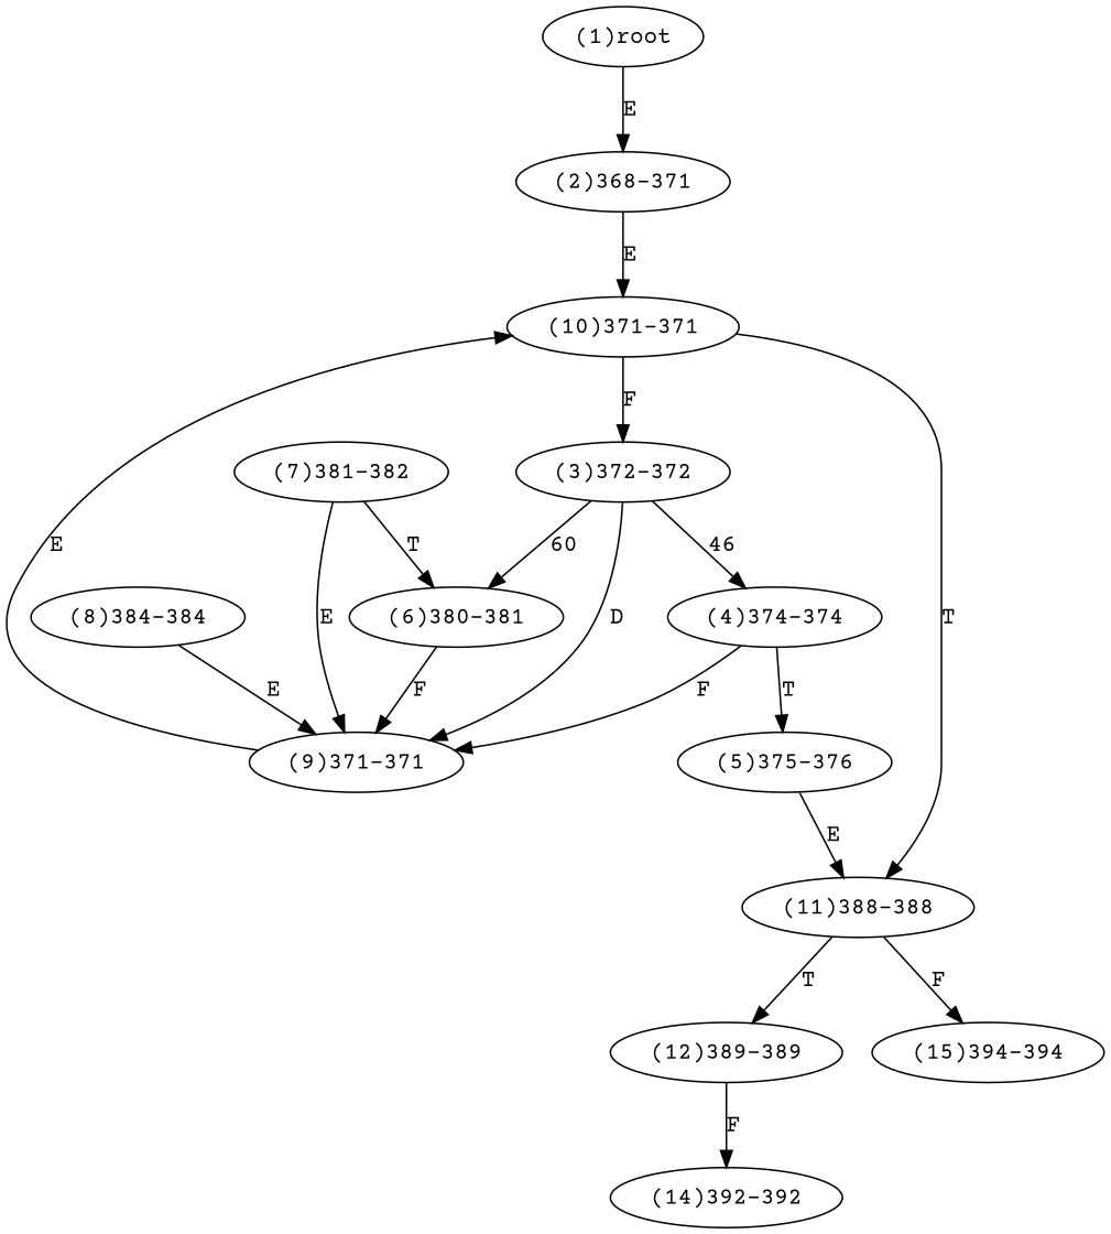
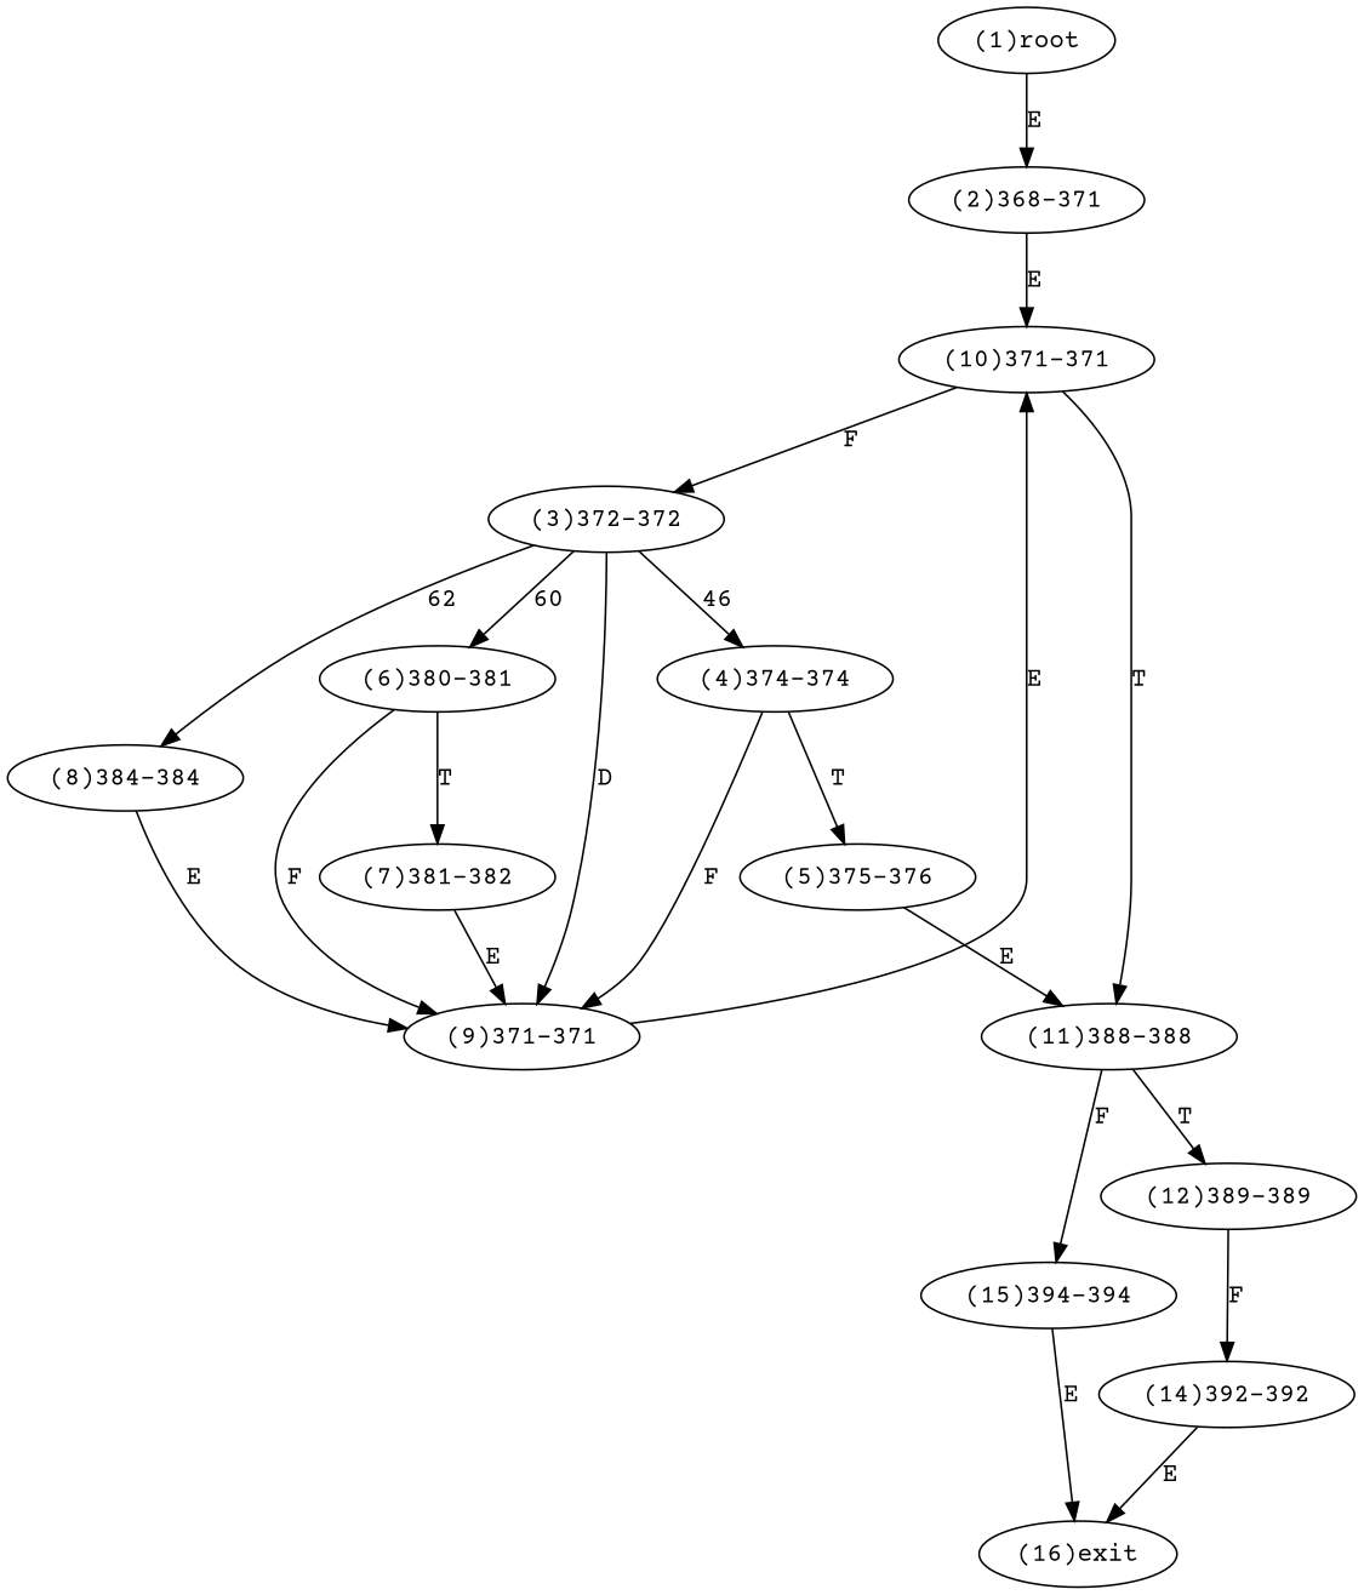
  digraph {
    fontname="Courier Prime"
    node [fontname="Courier Prime"]
    edge [fontname="Courier Prime"]
    n1 [label="(1)root"]
    n2 [label="(2)368-371"]
    n3 [label="(10)371-371"]
    n4 [label="(3)372-372"]
    n5 [label="(11)388-388"]
    n6 [label="(4)374-374"]
    n7 [label="(6)380-381"]
    n8 [label="(8)384-384"]
    n9 [label="(9)371-371"]
    n10 [label="(5)375-376"]
    n11 [label="(7)381-382"]
    n12 [label="(12)389-389"]
    n13 [label="(15)394-394"]
    n14 [label="(14)392-392"]
+   n15 [label="(16)exit"]
    n1 -> n2 [label=E]
    n2 -> n3 [label=E]
    n3 -> n4 [label=F]
    n3 -> n5 [label=T]
    n4 -> n6 [label=46]
    n4 -> n7 [label=60]
+   n4 -> n8 [label=62]
    n4 -> n9 [label=D]
    n5 -> n12 [label=T]
    n5 -> n13 [label=F]
    n6 -> n9 [label=F]
    n6 -> n10 [label=T]
    n7 -> n9 [label=F]
-   n11 -> n7 [label=T]
+   n7 -> n11 [label=T]
    n8 -> n9 [label=E]
    n9 -> n3 [label=E]
    n10 -> n5 [label=E]
    n11 -> n9 [label=E]
    n12 -> n14 [label=F]
+   n13 -> n15 [label=E]
+   n14 -> n15 [label=E]
  }
